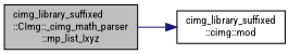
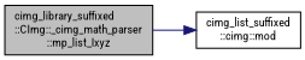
  digraph {
    rankdir=LR
    fontname="Roboto Condensed"
    node [color=black fontname="Roboto Condensed" fontsize=10 shape=record style=filled]
    n1 [fillcolor=grey75 fontcolor=black height=0.2 label="cimg_library_suffixed\l::CImg::_cimg_math_parser\l::mp_list_Ixyz" width=0.4]
-   n2 [fillcolor=white height=0.2 label="cimg_library_suffixed\l::cimg::mod" width=0.4]
+   n2 [fillcolor=white height=0.2 label="cimg_list_suffixed\l::cimg::mod" width=0.4]
    n1 -> n2 [color=midnightblue fontname="Roboto Condensed" fontsize=10 labelfontname=Helvetica labelfontsize=10 style=solid]
  }
